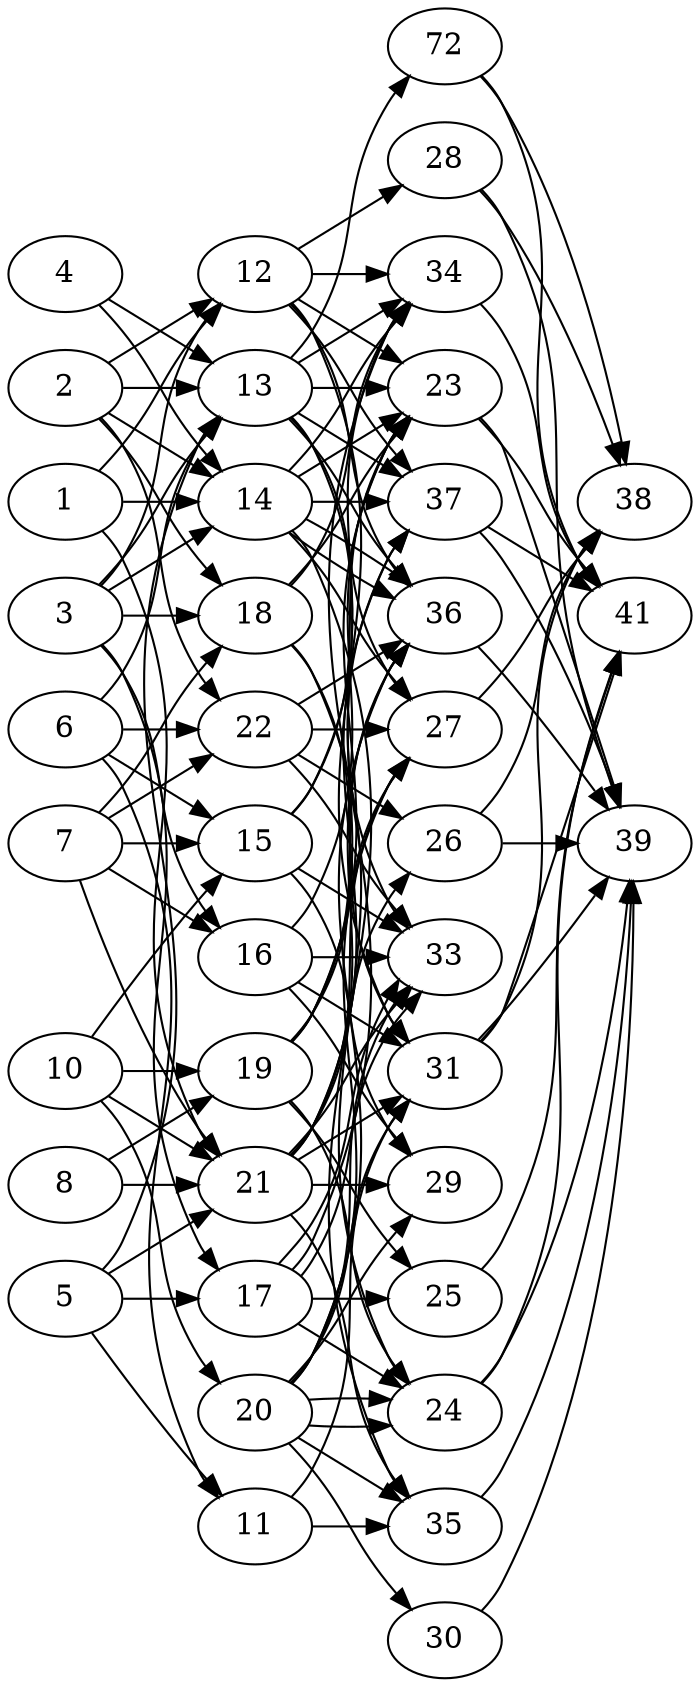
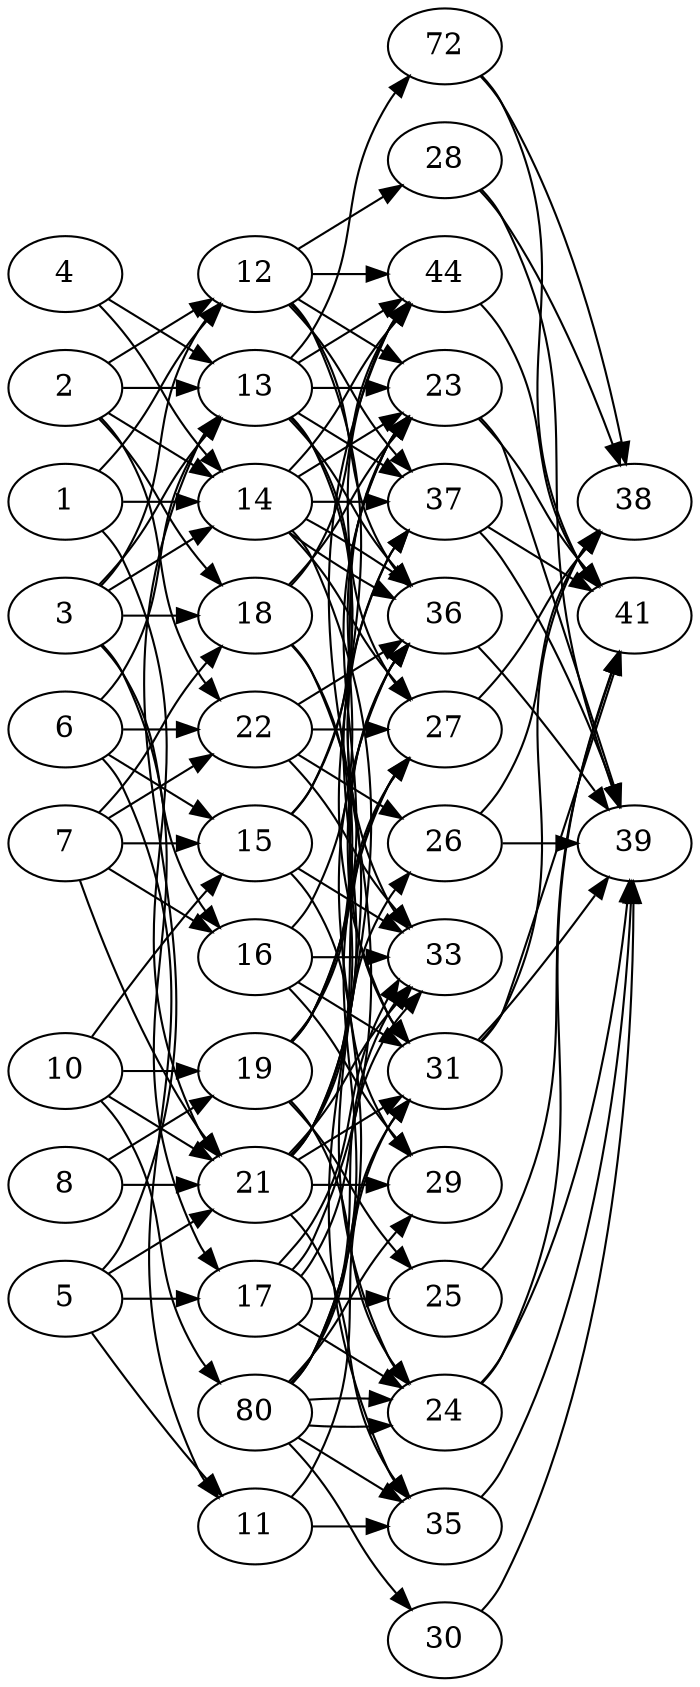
  digraph {
    rankdir=LR
    node [alpha=0.06]
    1 [alpha=0.08 expect_size=52002816]
    12 [alpha=0.19 expect_size=11101184]
    14 [expect_size=46662656]
    21 [alpha=0.03 expect_size=25751552]
    31 [alpha=0.17 expect_size=35929088]
    23 [alpha=0.19 expect_size=19525632]
    28 [expect_size=23339008]
-   34 [alpha=0.02 expect_size=22023168]
+   34 [alpha=0.02 expect_size=22023168 label=44]
    36 [alpha=0.10 expect_size=34153472]
    37 [alpha=0.01 expect_size=28923904]
    35 [alpha=0.13 expect_size=14998528]
    27 [alpha=0.10 expect_size=10650624]
    33 [expect_size=24170496]
    29 [alpha=0.17 expect_size=36170752]
    26 [alpha=0.18 expect_size=33812480]
    39 [alpha=0.15 expect_size=18938880]
    n17 [expect_size=11479040 label=41]
    38 [alpha=0.10 expect_size=5310464]
    2 [alpha=0.07 expect_size=22995968]
    13 [alpha=0.17 expect_size=27321344]
    18 [alpha=0.05 expect_size=47523840]
    22 [alpha=0.12 expect_size=21428224]
    n23 [expect_size=42579968 label=72]
    24 [alpha=0.17 expect_size=12936192]
    3 [alpha=0.08 expect_size=46564352]
    16 [alpha=0.10 expect_size=21089280]
    17 [alpha=0.05 expect_size=36611072]
    25 [alpha=0.08 expect_size=26582016]
    4 [alpha=0.16 expect_size=31288320]
    5 [alpha=0.13 expect_size=36299776]
    11 [alpha=0.18 expect_size=39573504]
    6 [alpha=0.07 expect_size=49051648]
    15 [alpha=0.03 expect_size=38401024]
    7 [alpha=0.05 expect_size=11240448]
    8 [alpha=0.19 expect_size=13682688]
    19 [alpha=0.19 expect_size=44592128]
    10 [alpha=0.03 expect_size=9056256]
-   20 [alpha=0.01 expect_size=18617344]
+   20 [alpha=0.01 expect_size=18617344 label=80]
    30 [alpha=0.10 expect_size=33650688]
    1 -> 12
    1 -> 14
    1 -> 21
    12 -> 31
    12 -> 23
    12 -> 28
    12 -> 34
    12 -> 36
    12 -> 37
    14 -> 23
    14 -> 34
    14 -> 36
    14 -> 36
    14 -> 37
    14 -> 35
    14 -> 27
    21 -> 31
    21 -> 36
    21 -> 37
    21 -> 35
    21 -> 27
    21 -> 33
    21 -> 29
    21 -> 26
    31 -> 39
    31 -> n17
    31 -> 38
    23 -> 39
    23 -> n17
    28 -> 39
    28 -> 38
    34 -> n17
    36 -> 39
    37 -> 39
    37 -> n17
    35 -> 39
    27 -> 38
    26 -> 39
    26 -> 38
    2 -> 12
    2 -> 14
    2 -> 13
    2 -> 18
    2 -> 22
    13 -> 23
    13 -> 34
    13 -> 36
    13 -> 37
    13 -> 27
    13 -> 33
    13 -> n23
    18 -> 31
    18 -> 23
    18 -> 34
    18 -> 24
    22 -> 36
    22 -> 27
    22 -> 33
    22 -> 26
    n23 -> n17
    n23 -> 38
    24 -> 39
    24 -> n17
    3 -> 12
    3 -> 14
    3 -> 13
    3 -> 18
    3 -> 16
    3 -> 17
    16 -> 31
    16 -> 23
    16 -> 33
    16 -> 29
    17 -> 34
    17 -> 33
    17 -> 33
    17 -> 24
    17 -> 25
    25 -> n17
    4 -> 14
    4 -> 13
    5 -> 21
    5 -> 13
    5 -> 17
    5 -> 11
    11 -> 31
    11 -> 35
    6 -> 13
    6 -> 22
    6 -> 11
    6 -> 15
    15 -> 23
    15 -> 34
    15 -> 33
    15 -> 29
    7 -> 21
    7 -> 18
    7 -> 22
    7 -> 16
    7 -> 15
    8 -> 21
    8 -> 19
    19 -> 23
    19 -> 36
    19 -> 37
    19 -> 27
    19 -> 24
    19 -> 25
    10 -> 21
    10 -> 15
    10 -> 19
    10 -> 20
    20 -> 31
    20 -> 36
    20 -> 35
    20 -> 27
    20 -> 33
    20 -> 29
    20 -> 24
    20 -> 24
    20 -> 30
    30 -> 39
  }
